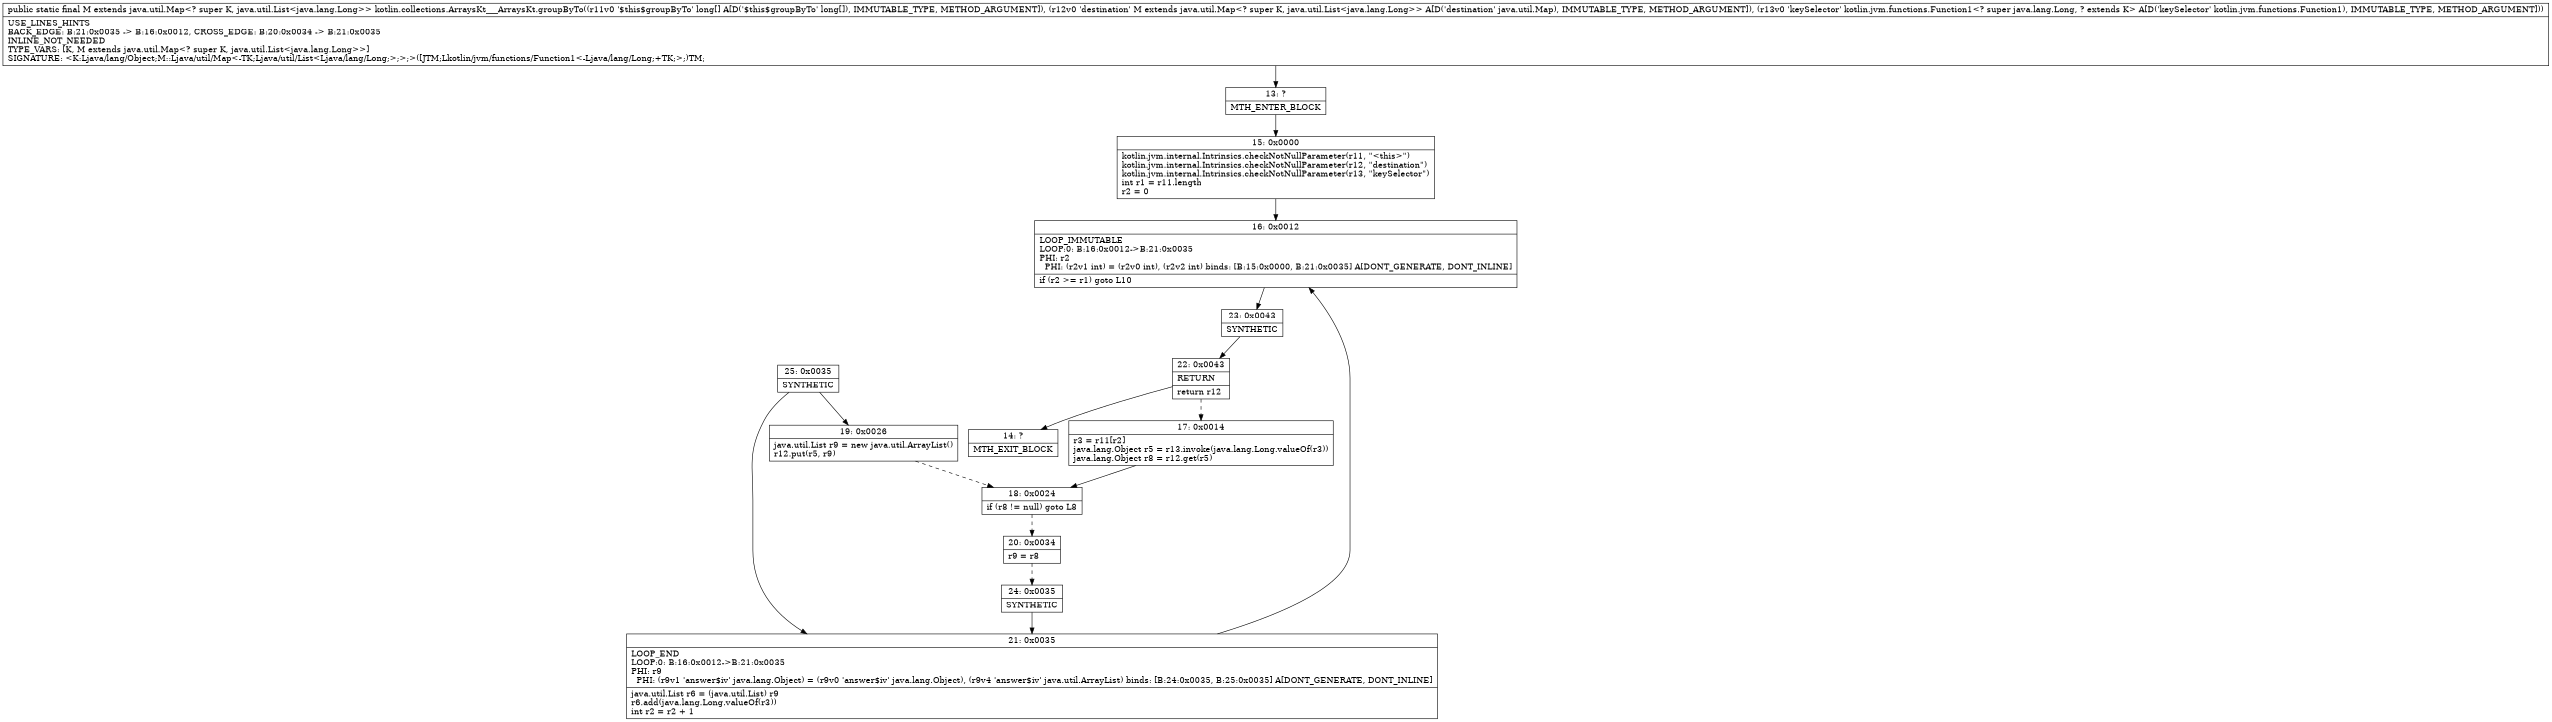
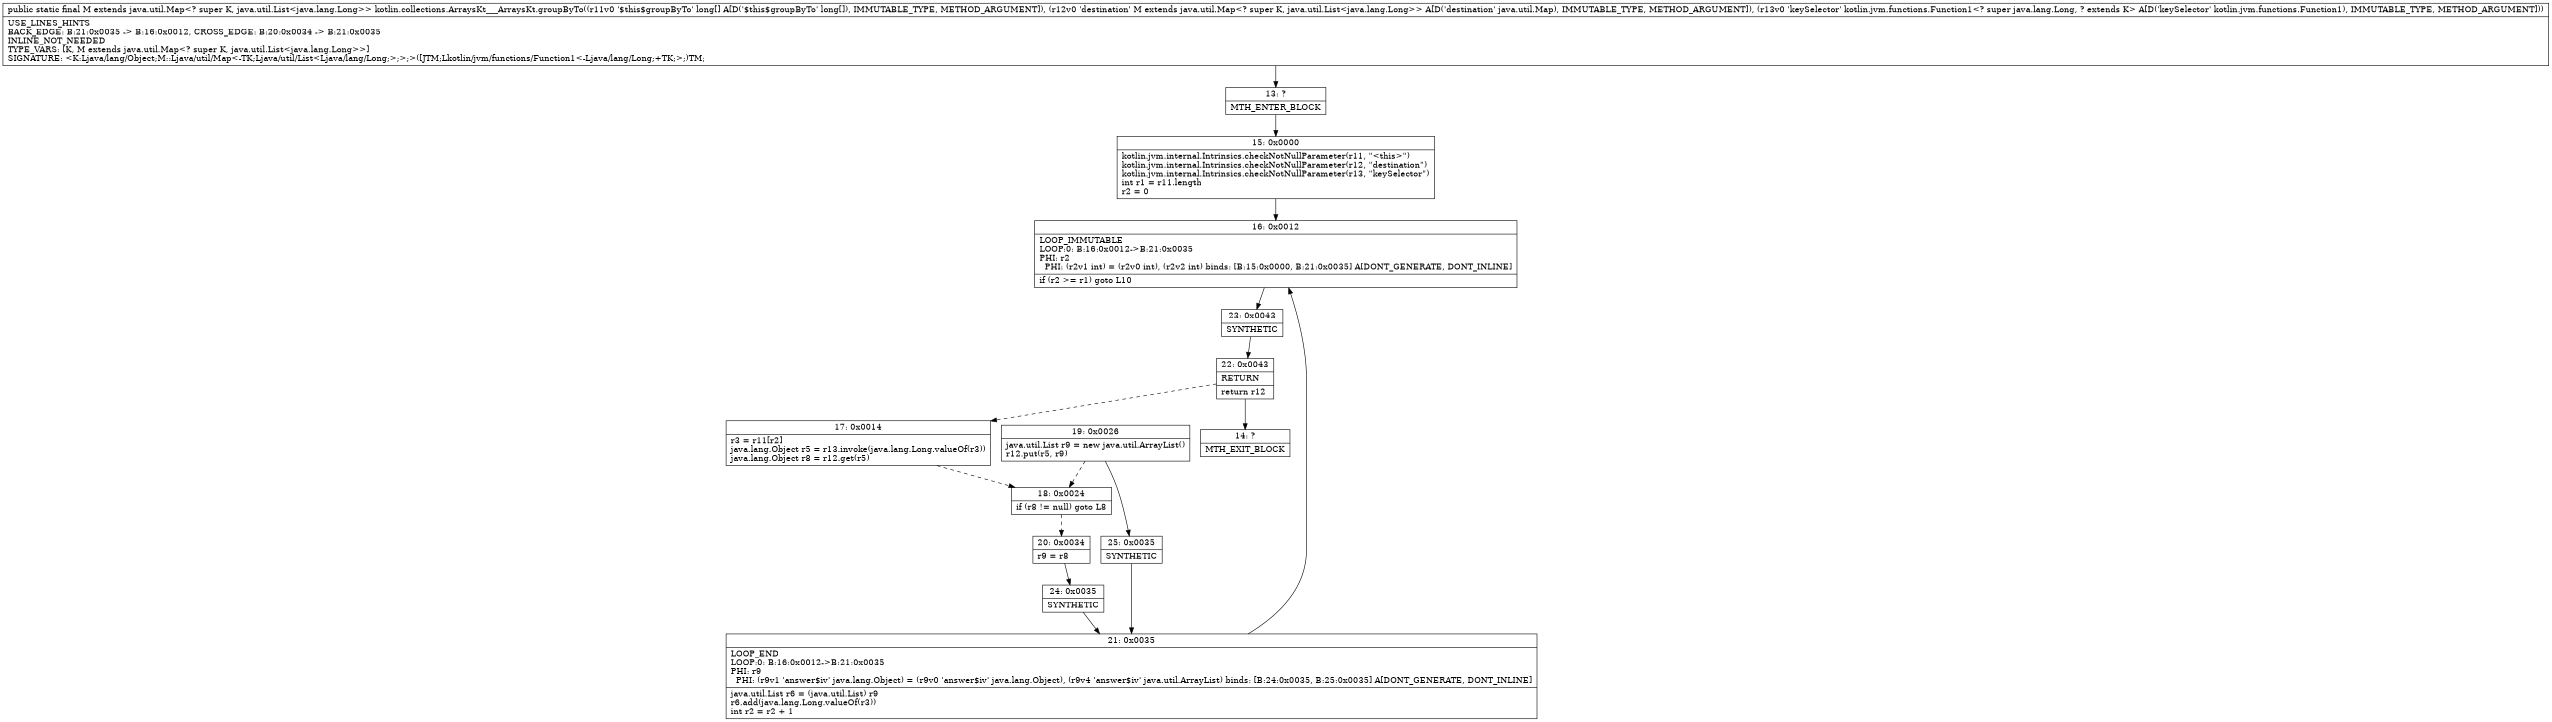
  digraph {
    node [shape=record]
    n1 [label="{13\:\ ?|MTH_ENTER_BLOCK\l}"]
    n2 [label="{15\:\ 0x0000|kotlin.jvm.internal.Intrinsics.checkNotNullParameter(r11, \"\<this\>\")\lkotlin.jvm.internal.Intrinsics.checkNotNullParameter(r12, \"destination\")\lkotlin.jvm.internal.Intrinsics.checkNotNullParameter(r13, \"keySelector\")\lint r1 = r11.length\lr2 = 0\l}"]
    n3 [label="{16\:\ 0x0012|LOOP_IMMUTABLE\lLOOP:0: B:16:0x0012\-\>B:21:0x0035\lPHI: r2 \l  PHI: (r2v1 int) = (r2v0 int), (r2v2 int) binds: [B:15:0x0000, B:21:0x0035] A[DONT_GENERATE, DONT_INLINE]\l|if (r2 \>= r1) goto L10\l}"]
    n4 [label="{23\:\ 0x0043|SYNTHETIC\l}"]
    n5 [label="{17\:\ 0x0014|r3 = r11[r2]\ljava.lang.Object r5 = r13.invoke(java.lang.Long.valueOf(r3))\ljava.lang.Object r8 = r12.get(r5)\l}"]
    n6 [label="{18\:\ 0x0024|if (r8 != null) goto L8\l}"]
    n7 [label="{22\:\ 0x0043|RETURN\l|return r12\l}"]
    n8 [label="{20\:\ 0x0034|r9 = r8\l}"]
    n9 [label="{19\:\ 0x0026|java.util.List r9 = new java.util.ArrayList()\lr12.put(r5, r9)\l}"]
    n10 [label="{25\:\ 0x0035|SYNTHETIC\l}"]
    n11 [label="{24\:\ 0x0035|SYNTHETIC\l}"]
    n12 [label="{21\:\ 0x0035|LOOP_END\lLOOP:0: B:16:0x0012\-\>B:21:0x0035\lPHI: r9 \l  PHI: (r9v1 'answer$iv' java.lang.Object) = (r9v0 'answer$iv' java.lang.Object), (r9v4 'answer$iv' java.util.ArrayList) binds: [B:24:0x0035, B:25:0x0035] A[DONT_GENERATE, DONT_INLINE]\l|java.util.List r6 = (java.util.List) r9\lr6.add(java.lang.Long.valueOf(r3))\lint r2 = r2 + 1\l}"]
    n13 [label="{14\:\ ?|MTH_EXIT_BLOCK\l}"]
    n14 [label="{public static final M extends java.util.Map\<? super K, java.util.List\<java.lang.Long\>\> kotlin.collections.ArraysKt___ArraysKt.groupByTo((r11v0 '$this$groupByTo' long[] A[D('$this$groupByTo' long[]), IMMUTABLE_TYPE, METHOD_ARGUMENT]), (r12v0 'destination' M extends java.util.Map\<? super K, java.util.List\<java.lang.Long\>\> A[D('destination' java.util.Map), IMMUTABLE_TYPE, METHOD_ARGUMENT]), (r13v0 'keySelector' kotlin.jvm.functions.Function1\<? super java.lang.Long, ? extends K\> A[D('keySelector' kotlin.jvm.functions.Function1), IMMUTABLE_TYPE, METHOD_ARGUMENT]))  | USE_LINES_HINTS\lBACK_EDGE: B:21:0x0035 \-\> B:16:0x0012, CROSS_EDGE: B:20:0x0034 \-\> B:21:0x0035\lINLINE_NOT_NEEDED\lTYPE_VARS: [K, M extends java.util.Map\<? super K, java.util.List\<java.lang.Long\>\>]\lSIGNATURE: \<K:Ljava\/lang\/Object;M::Ljava\/util\/Map\<\-TK;Ljava\/util\/List\<Ljava\/lang\/Long;\>;\>;\>([JTM;Lkotlin\/jvm\/functions\/Function1\<\-Ljava\/lang\/Long;+TK;\>;)TM;\l}"]
    n1 -> n2
    n2 -> n3
    n3 -> n4
    n4 -> n7
-   n5 -> n6
+   n5 -> n6 [style=dashed]
    n6 -> n8 [style=dashed]
    n7 -> n5 [style=dashed]
    n7 -> n13
-   n8 -> n11 [style=dashed]
+   n8 -> n11
    n9 -> n6 [style=dashed]
-   n10 -> n9
+   n9 -> n10
    n10 -> n12
    n11 -> n12
    n12 -> n3
    n14 -> n1
  }
